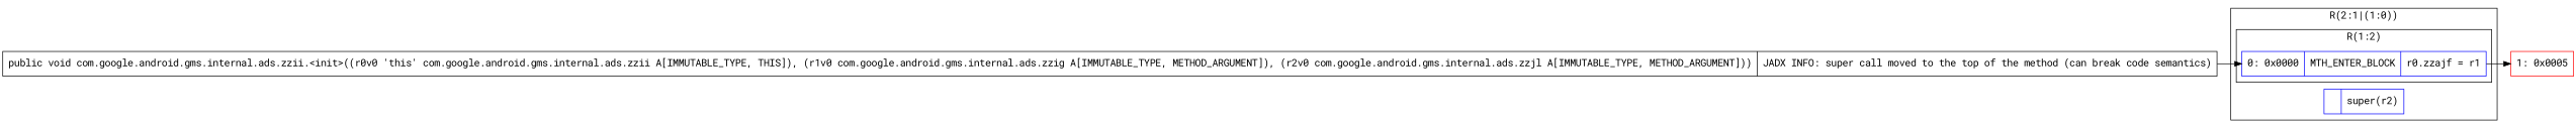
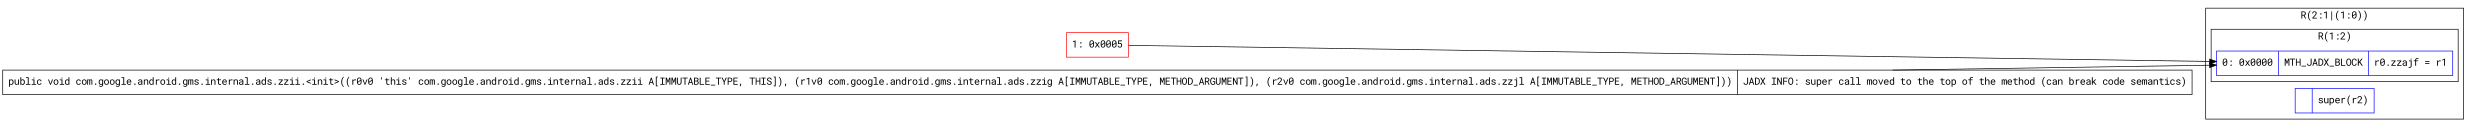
  digraph {
    fontname="Roboto Mono"
    rankdir=LR
    node [color=blue fontname="Roboto Mono" shape=record]
    edge [fontname="Roboto Mono"]
-   n1 [label="{0\:\ 0x0000|MTH_ENTER_BLOCK\l|r0.zzajf = r1\l}"]
+   n1 [label="{0\:\ 0x0000|MTH_JADX_BLOCK\l|r0.zzajf = r1\l}"]
    n2 [label="{|super(r2)\l}"]
    n3 [color=red label="{1\:\ 0x0005}"]
    n4 [label="{public void com.google.android.gms.internal.ads.zzii.\<init\>((r0v0 'this' com.google.android.gms.internal.ads.zzii A[IMMUTABLE_TYPE, THIS]), (r1v0 com.google.android.gms.internal.ads.zzig A[IMMUTABLE_TYPE, METHOD_ARGUMENT]), (r2v0 com.google.android.gms.internal.ads.zzjl A[IMMUTABLE_TYPE, METHOD_ARGUMENT]))  | JADX INFO: super call moved to the top of the method (can break code semantics)\l}" color=""]
    subgraph cluster_1 {
      label="R(2:1|(1:0))"
      n2
      subgraph cluster_2 {
        label="R(1:2)"
        n1
      }
    }
-   n1 -> n3
+   n3 -> n1
    n4 -> n1
  }
